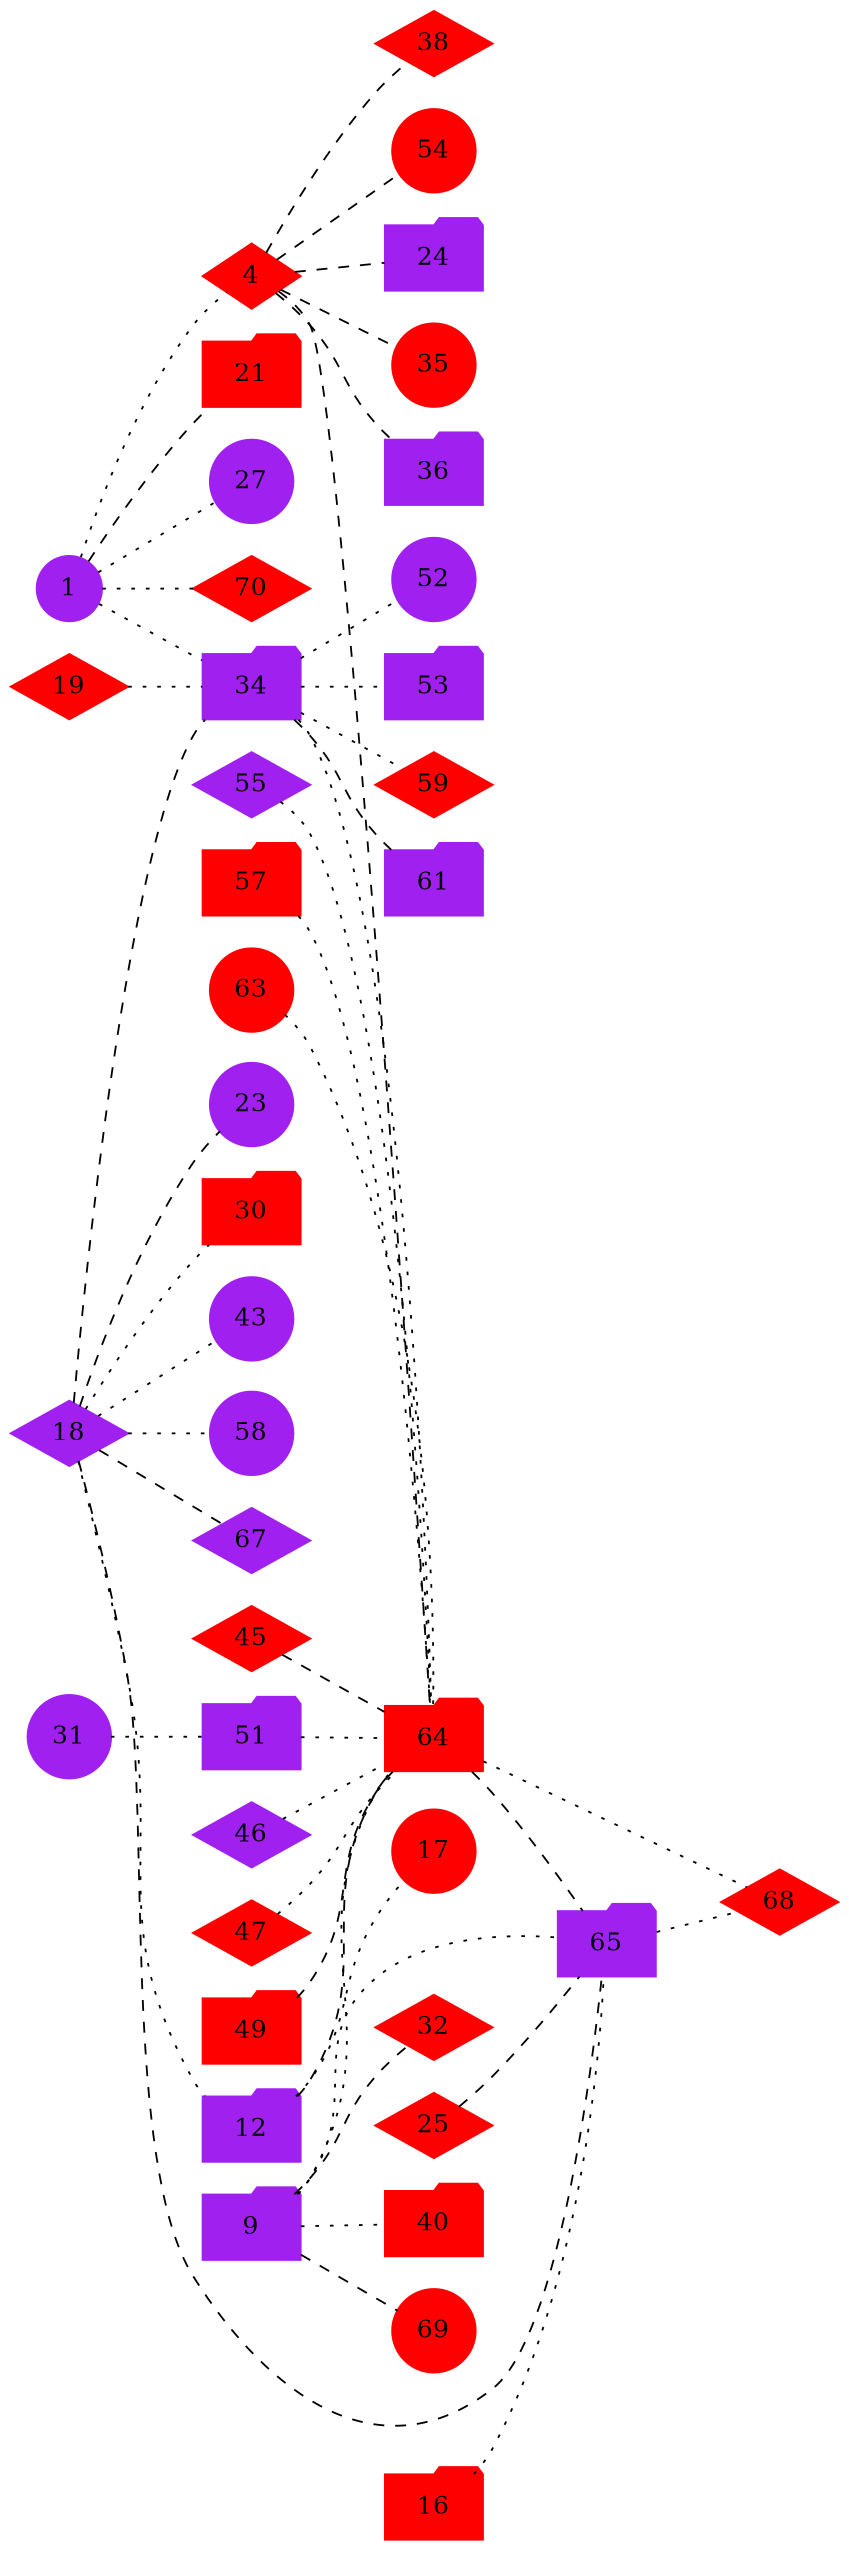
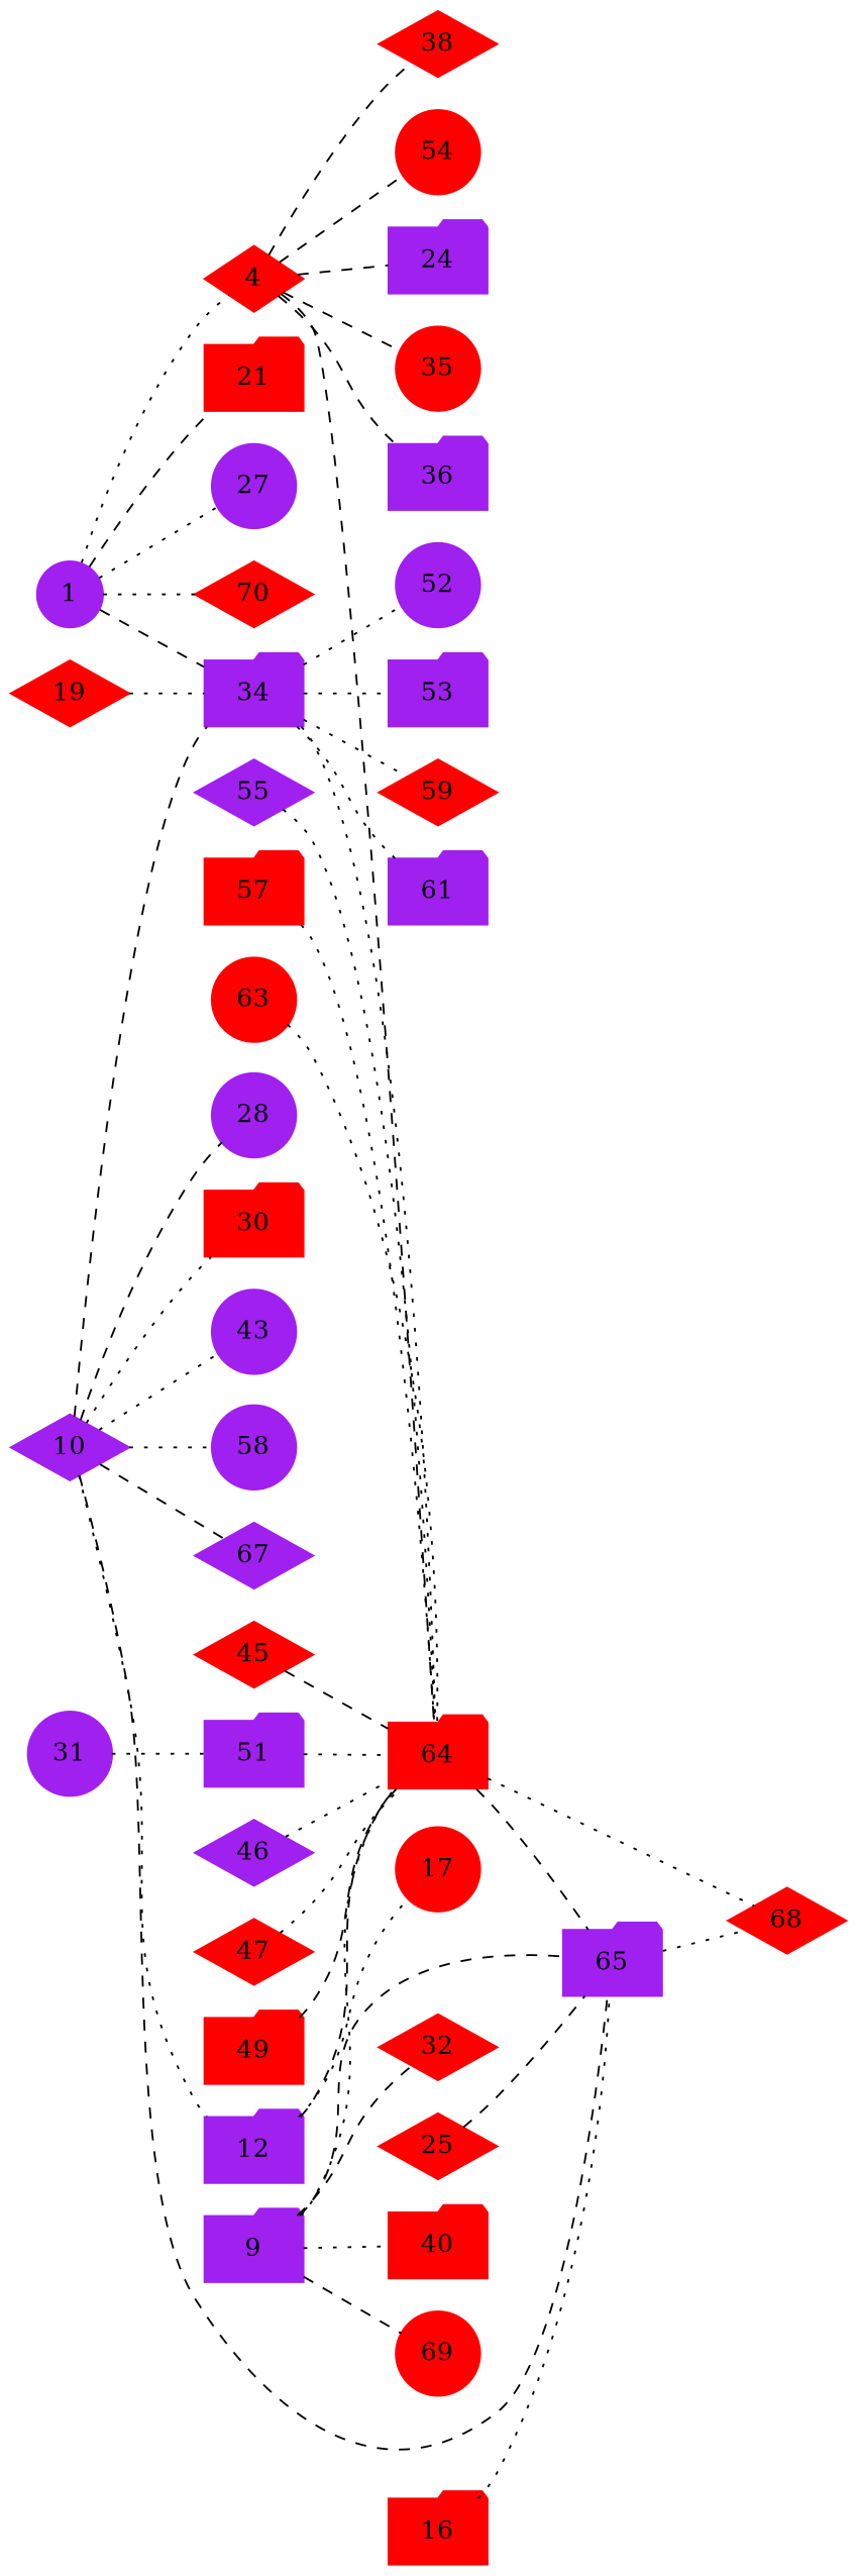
  graph {
    rankdir=LR
    node [color=red shape=folder style=filled]
    edge [style=dotted]
    1 [color=purple shape=circle]
    4 [shape=diamond]
    21
    27 [color=purple shape=circle]
    34 [color=purple super="+22+3"]
    70 [shape=diamond super="+66"]
    n7 [color=purple label=24]
    35 [shape=circle]
    36 [color=purple]
    38 [shape=diamond]
    54 [shape=circle super="+33"]
    64 [super="+56+60+15+24+26+6"]
    9 [color=purple]
    32 [shape=diamond]
    40 [super="+18"]
    65 [color=purple super="+39+8"]
    69 [shape=circle]
    52 [color=purple shape=circle]
    53 [color=purple super="+50"]
    59 [shape=diamond]
    61 [color=purple]
    68 [shape=diamond]
    12 [color=purple super="+11"]
    17 [shape=circle]
-   10 [color=purple shape=diamond label=18]
-   28 [color=purple shape=circle label=23]
+   10 [color=purple shape=diamond]
+   28 [color=purple shape=circle]
    30
    43 [color=purple shape=circle]
    58 [color=purple shape=circle]
    67 [color=purple shape=diamond]
    16
    19 [shape=diamond]
    25 [shape=diamond]
    31 [color=purple shape=circle]
    51 [color=purple]
    45 [shape=diamond]
    46 [color=purple shape=diamond]
    47 [shape=diamond]
    49
    55 [color=purple shape=diamond super="+23"]
    57
    63 [shape=circle super="+62"]
    1 -- 4
    1 -- 21 [style=dashed]
    1 -- 27
-   1 -- 34 [weight=3]
+   1 -- 34 [style=dashed weight=3]
    1 -- 70
    4 -- n7 [style=dashed]
    4 -- 35 [style=dashed]
    4 -- 36 [style=dashed]
    4 -- 38 [style=dashed]
    4 -- 54 [style=dashed]
    4 -- 64 [style=dashed weight=2]
    34 -- 64 [weight=2]
    34 -- 52
    34 -- 53
    34 -- 59
-   34 -- 61 [style=dashed]
+   34 -- 61
    64 -- 65 [style=dashed weight=2]
    64 -- 68
    9 -- 64
    9 -- 32 [style=dashed]
    9 -- 40
-   9 -- 65 [weight=2]
+   9 -- 65 [style=dashed weight=2]
    9 -- 69 [style=dashed]
    65 -- 68
    12 -- 64 [style=dashed weight=2]
    12 -- 17
    10 -- 34 [style=dashed]
    10 -- 65 [style=dashed]
    10 -- 12 [weight=2]
    10 -- 28 [style=dashed]
    10 -- 30
    10 -- 43
    10 -- 58
    10 -- 67 [style=dashed]
    16 -- 65
    19 -- 34
    25 -- 65 [style=dashed]
    31 -- 51
    51 -- 64
    45 -- 64 [style=dashed]
    46 -- 64
    47 -- 64
    49 -- 64 [style=dashed]
    55 -- 64
    57 -- 64
    63 -- 64
  }
